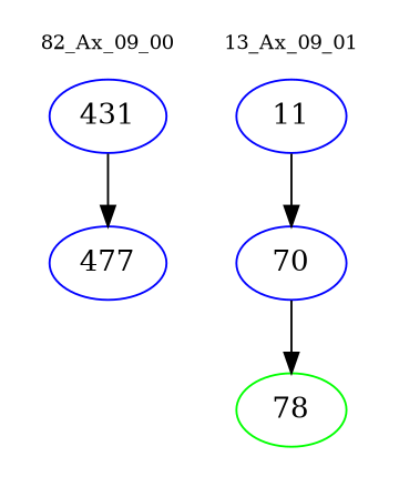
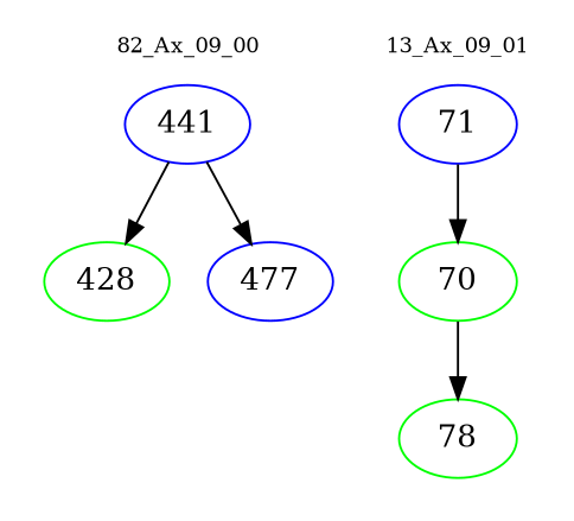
  digraph {
    node [color=blue]
    edge [color=black]
-   n1 [label=431]
+   n1 [label=441]
+   n2 [color=green label=428]
    n3 [label=477]
-   n4 [label=11]
-   n5 [label=70]
+   n4 [label=71]
+   n5 [color=green label=70]
    n6 [color=green label=78]
    subgraph cluster_1 {
      color=white
      fontsize=10
      label="82_Ax_09_00"
      n1
+     n2
      n3
    }
    subgraph cluster_2 {
      color=white
      fontsize=10
      label="13_Ax_09_01"
      n4
      n5
      n6
    }
+   n1 -> n2
    n1 -> n3
    n4 -> n5
    n5 -> n6
  }
